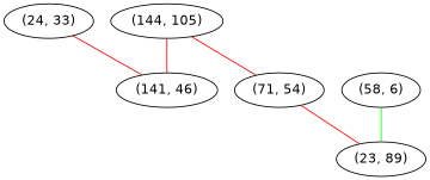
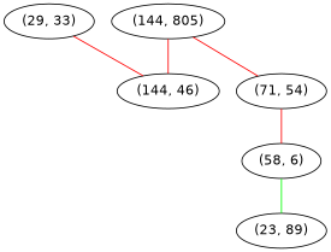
  graph {
    fontname="DejaVu Sans"
    node [fontname="DejaVu Sans"]
    edge [color=red fontname="DejaVu Sans" weight=1]
-   "(29, 33)" [label="(24, 33)"]
-   "(144, 46)" [label="(141, 46)"]
-   "(144, 105)"
+   "(29, 33)"
+   "(144, 46)"
+   "(144, 105)" [label="(144, 805)"]
    "(71, 54)"
    "(23, 89)"
    "(58, 6)"
    "(29, 33)" -- "(144, 46)"
    "(144, 105)" -- "(144, 46)" [weight=3]
    "(144, 105)" -- "(71, 54)"
-   "(71, 54)" -- "(23, 89)"
+   "(71, 54)" -- "(58, 6)"
    "(58, 6)" -- "(23, 89)" [color=green weight=2]
  }
